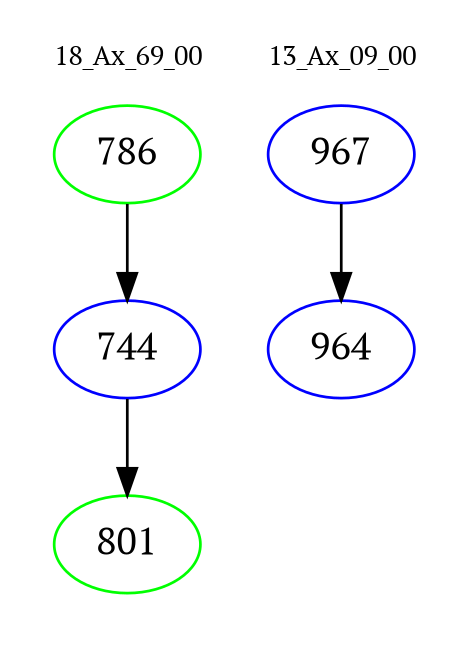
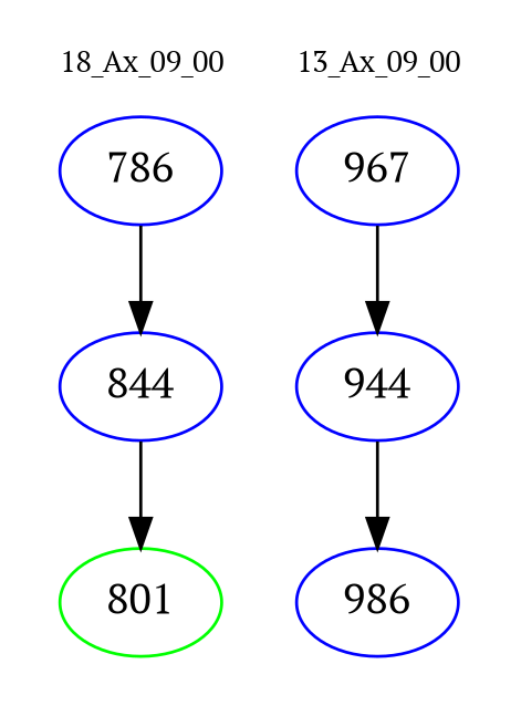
  digraph {
    fontname="PT Serif"
    node [color=blue fontname="PT Serif"]
    edge [color=black fontname="PT Serif"]
-   n1 [color=green label=786]
-   n2 [label=744]
+   n1 [label=786]
+   n2 [label=844]
    n3 [color=green label=801]
    n4 [label=967]
-   n5 [label=964]
+   n5 [label=944]
+   n6 [label=986]
    subgraph cluster_1 {
      color=white
      fontsize=10
-     label="18_Ax_69_00"
+     label="18_Ax_09_00"
      n1
      n2
      n3
    }
    subgraph cluster_2 {
      color=white
      fontsize=10
      label="13_Ax_09_00"
      n4
      n5
+     n6
    }
    n1 -> n2
    n2 -> n3
    n4 -> n5
+   n5 -> n6
  }
